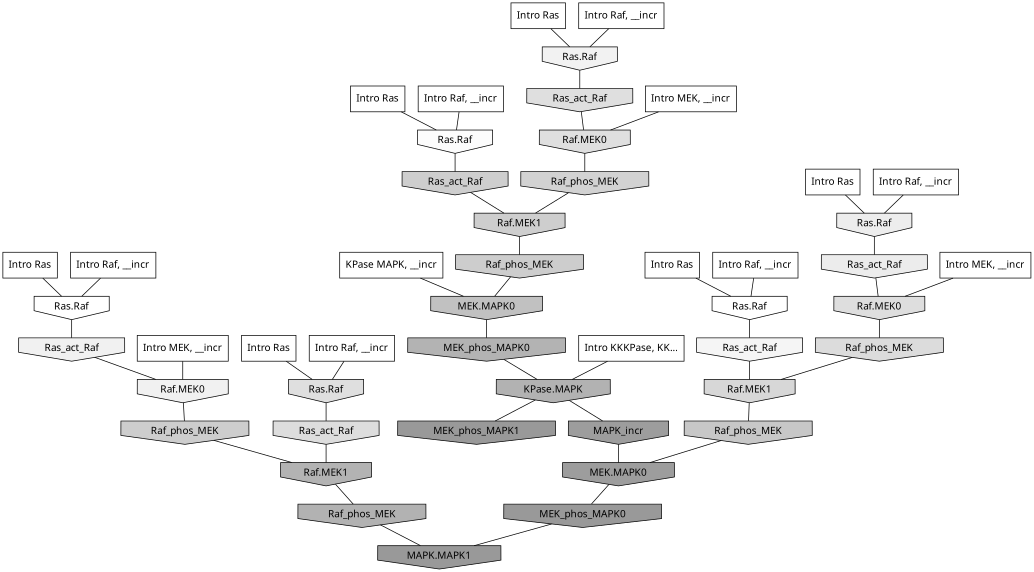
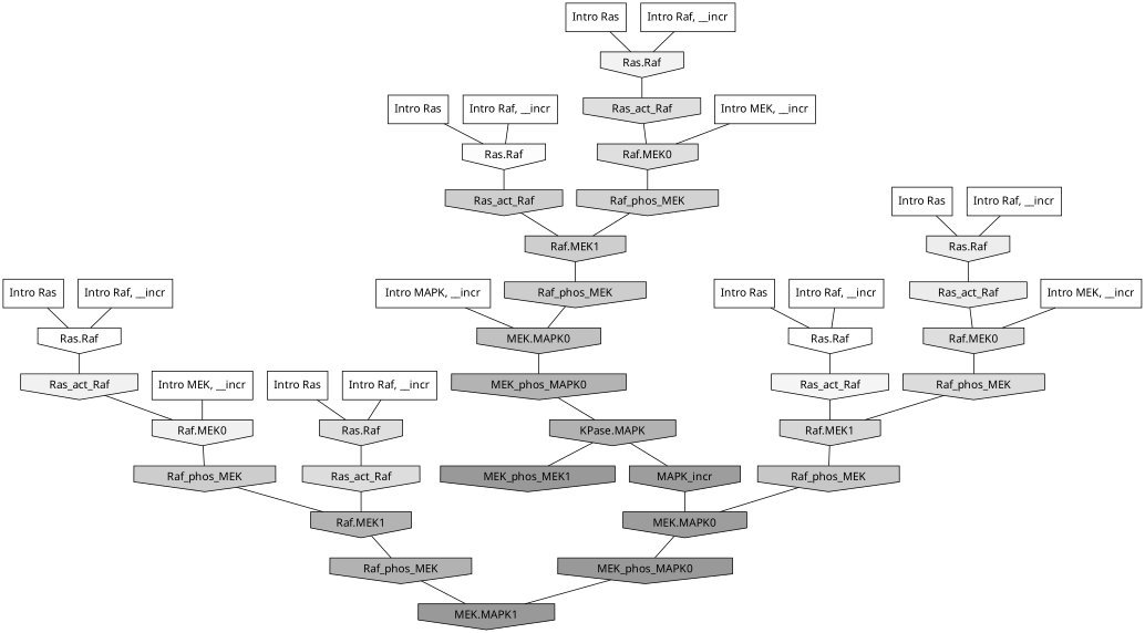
  digraph {
    rankdir=TB
    ranksep=0.30
    node [fillcolor="0.000 0.000 1.000" fontname="CMU Serif" shape=invhouse style=filled]
    edge [color="0.000 0.000 0.000" dir=none fontname="CMU Serif"]
    n1 [label="Intro Ras" shape=rectangle]
    n2 [fillcolor="0.000 0.000 0.873" label="Ras.Raf"]
    n3 [fillcolor="0.000 0.000 0.865" label=Ras_act_Raf]
    n4 [label="Intro Ras" shape=rectangle]
    n5 [fillcolor="0.000 0.000 0.927" label="Ras.Raf"]
    n6 [fillcolor="0.000 0.000 0.922" label=Ras_act_Raf]
    n7 [label="Intro Ras" shape=rectangle]
    n8 [fillcolor="0.000 0.000 0.948" label="Ras.Raf"]
    n9 [fillcolor="0.000 0.000 0.874" label=Ras_act_Raf]
    n10 [label="Intro Ras" shape=rectangle]
    n11 [fillcolor="0.000 0.000 0.987" label="Ras.Raf"]
    n12 [fillcolor="0.000 0.000 0.807" label=Ras_act_Raf]
    n13 [label="Intro Ras" shape=rectangle]
    n14 [label="Ras.Raf"]
    n15 [fillcolor="0.000 0.000 0.959" label=Ras_act_Raf]
    n16 [label="Intro Ras" shape=rectangle]
    n17 [label="Ras.Raf"]
    n18 [fillcolor="0.000 0.000 0.945" label=Ras_act_Raf]
    n19 [label="Intro Raf, __incr" shape=rectangle]
    n20 [label="Intro Raf, __incr" shape=rectangle]
    n21 [label="Intro Raf, __incr" shape=rectangle]
    n22 [label="Intro Raf, __incr" shape=rectangle]
    n23 [label="Intro Raf, __incr" shape=rectangle]
    n24 [label="Intro Raf, __incr" shape=rectangle]
    n25 [label="Intro MEK, __incr" shape=rectangle]
    n26 [fillcolor="0.000 0.000 0.945" label="Raf.MEK0"]
    n27 [fillcolor="0.000 0.000 0.802" label=Raf_phos_MEK]
    n28 [label="Intro MEK, __incr" shape=rectangle]
    n29 [fillcolor="0.000 0.000 0.874" label="Raf.MEK0"]
    n30 [fillcolor="0.000 0.000 0.821" label=Raf_phos_MEK]
    n31 [label="Intro MEK, __incr" shape=rectangle]
    n32 [fillcolor="0.000 0.000 0.869" label="Raf.MEK0"]
    n33 [fillcolor="0.000 0.000 0.863" label=Raf_phos_MEK]
-   n34 [label="KPase MAPK, __incr" shape=rectangle]
+   n34 [label="Intro MAPK, __incr" shape=rectangle]
    n35 [fillcolor="0.000 0.000 0.754" label="MEK.MAPK0"]
    n36 [fillcolor="0.000 0.000 0.703" label=MEK_phos_MAPK0]
-   n37 [label="Intro KKKPase, KK..." shape=rectangle]
    n38 [fillcolor="0.000 0.000 0.698" label="KPase.MAPK"]
    n39 [fillcolor="0.000 0.000 0.617" label=MAPK_incr]
-   n40 [fillcolor="0.000 0.000 0.600" label=MEK_phos_MAPK1]
+   n40 [fillcolor="0.000 0.000 0.600" label=MEK_phos_MEK1]
    n41 [fillcolor="0.000 0.000 0.840" label="Raf.MEK1"]
    n42 [fillcolor="0.000 0.000 0.807" label="Raf.MEK1"]
    n43 [fillcolor="0.000 0.000 0.779" label=Raf_phos_MEK]
    n44 [fillcolor="0.000 0.000 0.702" label="Raf.MEK1"]
    n45 [fillcolor="0.000 0.000 0.696" label=Raf_phos_MEK]
    n46 [fillcolor="0.000 0.000 0.617" label="MEK.MAPK0"]
    n47 [fillcolor="0.000 0.000 0.801" label=Raf_phos_MEK]
    n48 [fillcolor="0.000 0.000 0.601" label=MEK_phos_MAPK0]
-   n49 [fillcolor="0.000 0.000 0.601" label="MAPK.MAPK1"]
+   n49 [fillcolor="0.000 0.000 0.601" label="MEK.MAPK1"]
    n1 -> n2
    n2 -> n3
    n3 -> n44
    n4 -> n5
    n5 -> n6
    n6 -> n32
    n7 -> n8
    n8 -> n9
    n9 -> n29
    n10 -> n11
    n11 -> n12
    n12 -> n42
    n13 -> n14
    n14 -> n15
    n15 -> n41
    n16 -> n17
    n17 -> n18
    n18 -> n26
    n19 -> n11
    n20 -> n17
    n21 -> n5
    n22 -> n2
    n23 -> n14
    n24 -> n8
    n25 -> n26
    n26 -> n27
    n27 -> n44
    n28 -> n29
    n29 -> n30
    n30 -> n42
    n31 -> n32
    n32 -> n33
    n33 -> n41
    n34 -> n35
    n35 -> n36
    n36 -> n38
-   n37 -> n38
    n38 -> n39
    n38 -> n40
    n39 -> n46
    n41 -> n43
    n42 -> n47
    n43 -> n46
    n44 -> n45
    n45 -> n49
    n46 -> n48
    n47 -> n35
    n48 -> n49
  }
